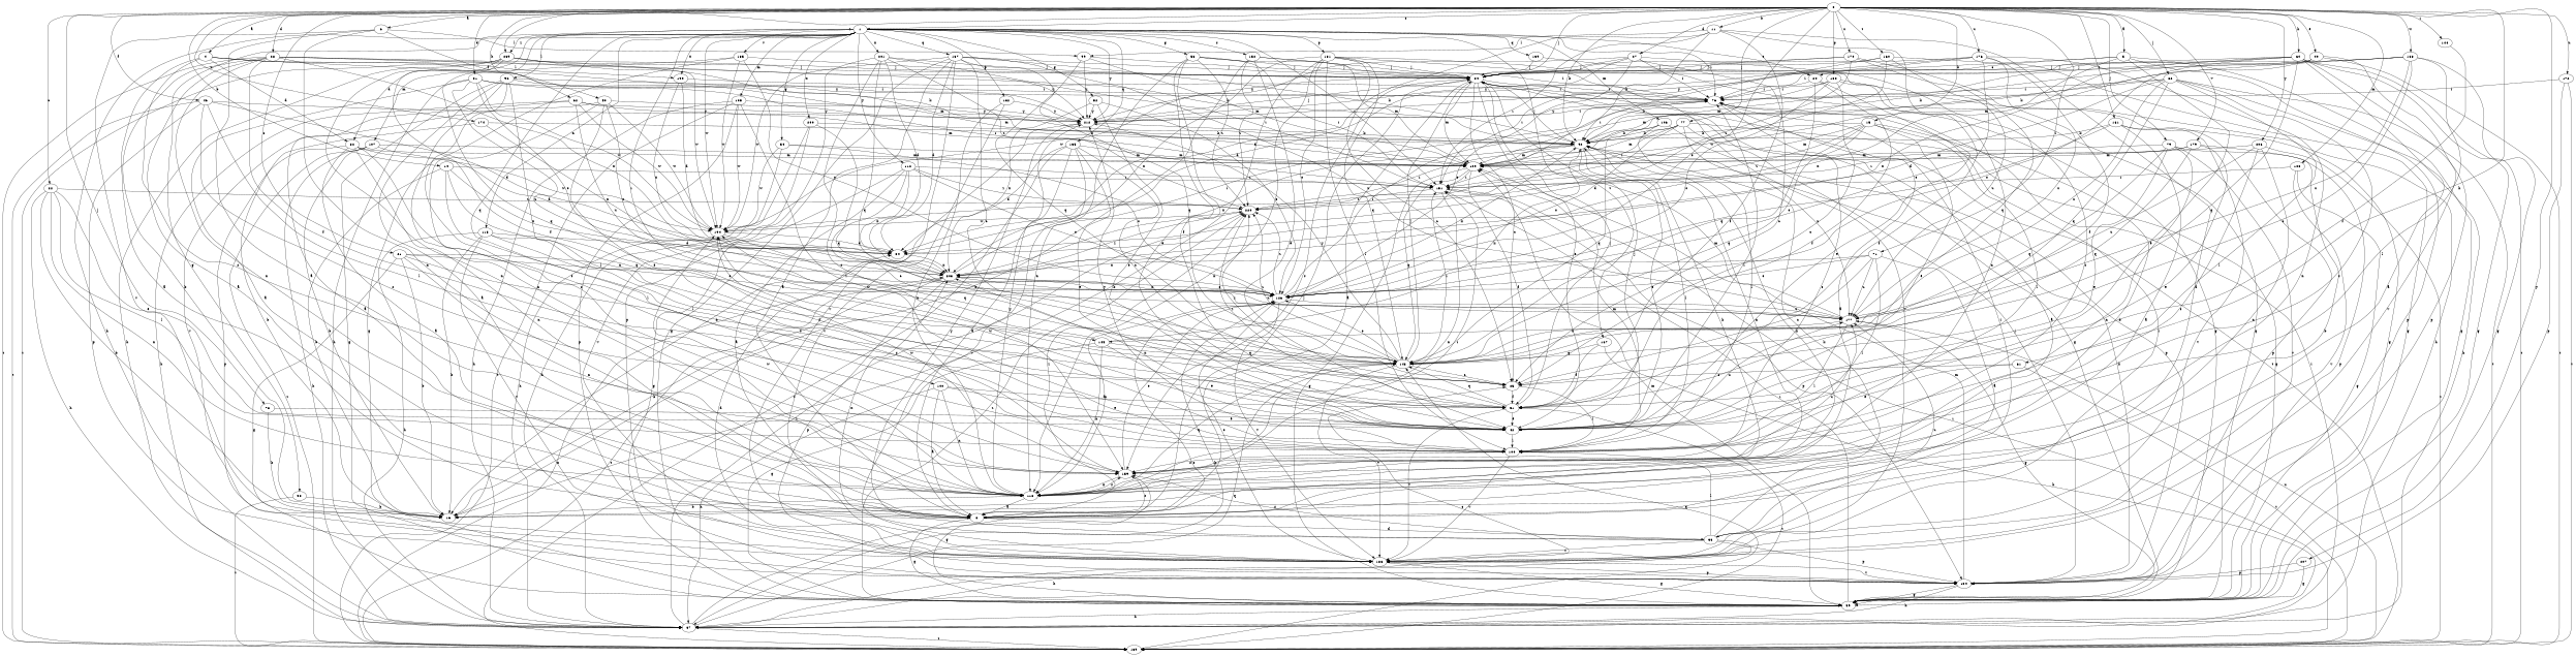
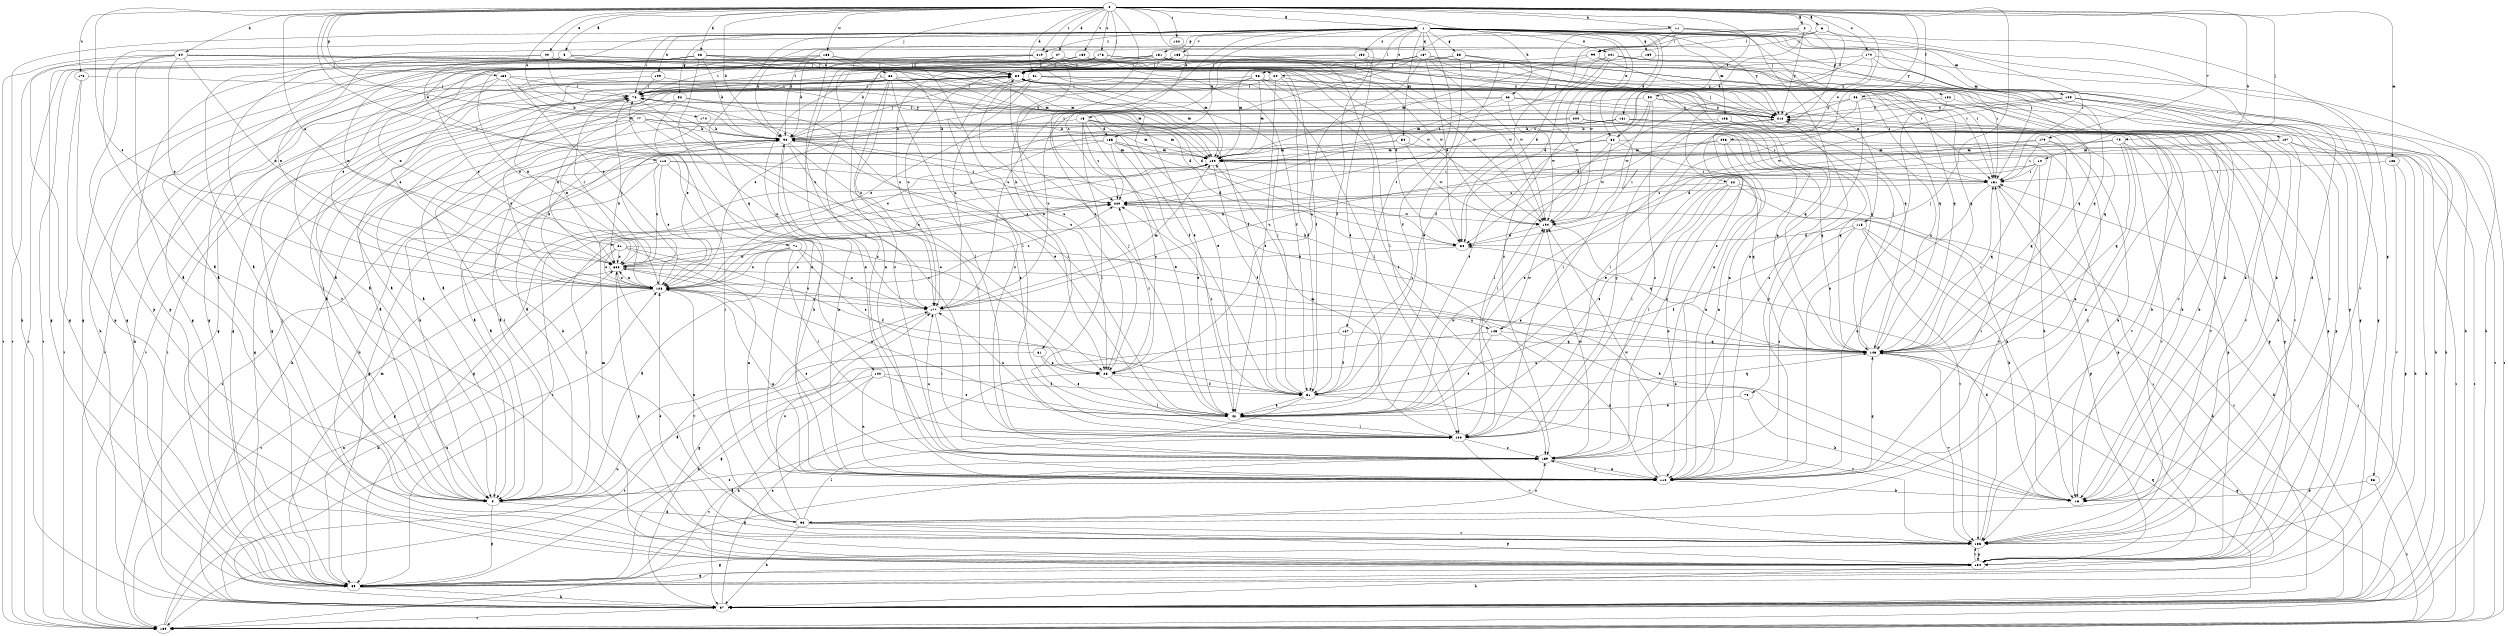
  strict digraph {
    0
    1
    4
    5
    6
    n6 [label=11]
    14
    15
    21
    22
    27
    28
    31
    40
    46
    61
    62
    64
    71
    77
    78
    79
    82
    84
    92
    103
    126
    130
    144
    160
    161
    170
    172
    174
    176
    179
    188
    206
-   207
-   219 [label=239]
+   219
    24
    32
    52
    53
    54
    58
    67
    76
    96
    105
    106
    107
    112
    115
    131
    132
    135
    137
    139
    140
    145
    151
    152
    167
    185
    194
    199
    200
    201
    212
    220
    8
    99
    159
    42
    59
    134
    n78 [label=803]
    50
    118
    186
    33
    34
    51
    16
    100
    143
    109
    25
    169
    177
-   0 -> 1 [label=s]
+   0 -> 1 [label=a]
    0 -> 4 [label=a]
    0 -> 5 [label=a]
    0 -> 6 [label=a]
    0 -> n6 [label=b]
    0 -> 14 [label=b]
    0 -> 15 [label=b]
    0 -> 21 [label=c]
    0 -> 22 [label=c]
    0 -> 27 [label=d]
    0 -> 28 [label=d]
    0 -> 31 [label=d]
    0 -> 40 [label=e]
    0 -> 46 [label=f]
    0 -> 61 [label=h]
    0 -> 62 [label=h]
    0 -> 64 [label=h]
    0 -> 71 [label=i]
    0 -> 77 [label=j]
    0 -> 78 [label=j]
    0 -> 79 [label=j]
    0 -> 82 [label=j]
    0 -> 84 [label=j]
    0 -> 92 [label=k]
    0 -> 103 [label=m]
    0 -> 126 [label=o]
    0 -> 130 [label=p]
    0 -> 144 [label=r]
    0 -> 160 [label=t]
    0 -> 161 [label=t]
    0 -> 170 [label=u]
    0 -> 172 [label=u]
    0 -> 174 [label=u]
    0 -> 176 [label=u]
    0 -> 179 [label=v]
    0 -> 188 [label=w]
    0 -> 206 [label=y]
-   0 -> 207 [label=y]
    0 -> 219 [label=z]
    1 -> 219 [label=z]
    1 -> 24 [label=c]
    1 -> 32 [label=d]
    1 -> 52 [label=g]
    1 -> 53 [label=g]
    1 -> 54 [label=g]
    1 -> 58 [label=g]
    1 -> 67 [label=h]
    1 -> 76 [label=i]
    1 -> 96 [label=l]
    1 -> 105 [label=m]
    1 -> 106 [label=m]
    1 -> 107 [label=m]
-   1 -> 112 [label=y]
+   1 -> 112 [label=n]
    1 -> 115 [label=n]
    1 -> 131 [label=p]
    1 -> 132 [label=p]
    1 -> 135 [label=q]
    1 -> 137 [label=q]
    1 -> 139 [label=q]
    1 -> 140 [label=q]
    1 -> 145 [label=r]
    1 -> 151 [label=r]
    1 -> 152 [label=s]
    1 -> 167 [label=t]
    1 -> 185 [label=v]
    1 -> 194 [label=w]
    1 -> 199 [label=x]
    1 -> 200 [label=x]
    1 -> 201 [label=x]
    1 -> 212 [label=y]
-   53 -> 220 [label=z]
+   1 -> 220 [label=z]
    4 -> 92 [label=k]
    4 -> 32 [label=d]
    4 -> 212 [label=y]
    4 -> 8 [label=a]
-   4 -> 199 [label=l]
+   4 -> 99 [label=l]
    4 -> 159 [label=s]
    5 -> 24 [label=c]
    5 -> 212 [label=y]
    5 -> 42 [label=e]
    5 -> 59 [label=g]
    5 -> 134 [label=p]
    5 -> n78 [label=x]
    6 -> 8 [label=a]
    6 -> 99 [label=l]
    6 -> 50 [label=f]
-   6 -> 118 [label=n]
+   161 -> 118 [label=n]
    6 -> 186 [label=v]
    n6 -> 92 [label=k]
    n6 -> 151 [label=r]
    n6 -> 99 [label=l]
    n6 -> 118 [label=n]
    n6 -> 33 [label=d]
    n6 -> 34 [label=d]
    n6 -> 51 [label=f]
    14 -> 151 [label=r]
    14 -> n78 [label=x]
    14 -> 16 [label=b]
    14 -> 100 [label=l]
    14 -> 143 [label=q]
    15 -> 92 [label=k]
    15 -> 220 [label=z]
    15 -> 42 [label=e]
-   15 -> 34 [label=d]
+   15 -> 135 [label=d]
    15 -> 16 [label=b]
    15 -> 100 [label=l]
    15 -> 143 [label=q]
    15 -> 109 [label=m]
    21 -> 126 [label=o]
    21 -> 59 [label=g]
    21 -> n78 [label=x]
    21 -> 118 [label=n]
    21 -> 51 [label=f]
    21 -> 16 [label=b]
    22 -> 67 [label=h]
    22 -> 220 [label=z]
    22 -> 42 [label=e]
    22 -> 118 [label=n]
    22 -> 16 [label=b]
    22 -> 100 [label=l]
    27 -> 84 [label=j]
    27 -> 126 [label=o]
    27 -> 76 [label=i]
    27 -> 194 [label=w]
    27 -> 159 [label=s]
    27 -> 34 [label=d]
    27 -> 25 [label=c]
    28 -> 84 [label=j]
    28 -> 92 [label=k]
    28 -> 212 [label=y]
    28 -> 8 [label=a]
    28 -> n78 [label=x]
    28 -> 118 [label=n]
    28 -> 51 [label=f]
    28 -> 16 [label=b]
    28 -> 169 [label=t]
    31 -> 126 [label=o]
    31 -> 76 [label=i]
    31 -> 151 [label=r]
    31 -> 194 [label=w]
    31 -> 8 [label=a]
    31 -> 143 [label=q]
    31 -> 177 [label=u]
    40 -> 84 [label=j]
    40 -> 92 [label=k]
    40 -> 186 [label=v]
    40 -> 109 [label=m]
    40 -> 169 [label=t]
    46 -> 212 [label=y]
    46 -> 159 [label=s]
    46 -> 134 [label=p]
    46 -> 34 [label=d]
    46 -> 100 [label=l]
    46 -> 169 [label=t]
    61 -> 42 [label=e]
    61 -> 25 [label=c]
    61 -> 169 [label=t]
    62 -> 67 [label=h]
    62 -> 194 [label=w]
    62 -> 212 [label=y]
    62 -> 8 [label=a]
    62 -> 109 [label=m]
    62 -> 177 [label=u]
    64 -> 84 [label=j]
    64 -> 126 [label=o]
    64 -> 8 [label=a]
    64 -> 59 [label=g]
    64 -> 134 [label=p]
    64 -> n78 [label=x]
    64 -> 143 [label=q]
    64 -> 109 [label=m]
    64 -> 169 [label=t]
    71 -> 126 [label=o]
    71 -> 8 [label=a]
    71 -> n78 [label=x]
    71 -> 100 [label=l]
    71 -> 25 [label=c]
    71 -> 177 [label=u]
    77 -> 92 [label=k]
    77 -> 126 [label=o]
    77 -> 151 [label=r]
    77 -> 8 [label=a]
    77 -> 59 [label=g]
    77 -> 109 [label=m]
    77 -> 177 [label=u]
    78 -> 42 [label=e]
    78 -> 16 [label=b]
    79 -> 42 [label=e]
    79 -> 134 [label=p]
    79 -> 118 [label=n]
    79 -> 186 [label=v]
    79 -> 143 [label=q]
    79 -> 109 [label=m]
    82 -> 67 [label=h]
    82 -> 76 [label=i]
    82 -> 159 [label=s]
    82 -> 34 [label=d]
    82 -> 100 [label=l]
    82 -> 143 [label=q]
    82 -> 109 [label=m]
    82 -> 169 [label=t]
    82 -> 177 [label=u]
    84 -> 76 [label=i]
    84 -> 8 [label=a]
    84 -> 159 [label=s]
    84 -> 42 [label=e]
    84 -> 59 [label=g]
    84 -> 109 [label=m]
    84 -> 25 [label=c]
    84 -> 169 [label=t]
    92 -> 84 [label=j]
    92 -> 220 [label=z]
    92 -> 42 [label=e]
    92 -> n78 [label=x]
    92 -> 118 [label=n]
    92 -> 100 [label=l]
    92 -> 109 [label=m]
    103 -> 151 [label=r]
    103 -> 59 [label=g]
    103 -> 186 [label=v]
    126 -> 92 [label=k]
    126 -> 67 [label=h]
    126 -> 76 [label=i]
    126 -> 220 [label=z]
    126 -> n78 [label=x]
    126 -> 118 [label=n]
    126 -> 186 [label=v]
    126 -> 177 [label=u]
    130 -> 92 [label=k]
    130 -> 126 [label=o]
    130 -> 76 [label=i]
    130 -> 59 [label=g]
    130 -> 51 [label=f]
    130 -> 25 [label=c]
    144 -> 51 [label=f]
    160 -> 84 [label=j]
    160 -> 151 [label=r]
    160 -> 194 [label=w]
    160 -> 59 [label=g]
    160 -> 177 [label=u]
    161 -> 92 [label=k]
    161 -> 126 [label=o]
    161 -> 8 [label=a]
    161 -> 134 [label=p]
    161 -> 186 [label=v]
    170 -> 84 [label=j]
    170 -> 67 [label=h]
    170 -> 212 [label=y]
    170 -> 220 [label=z]
    170 -> 143 [label=q]
    172 -> 76 [label=i]
    172 -> 134 [label=p]
    172 -> 169 [label=t]
    174 -> 92 [label=k]
    174 -> n78 [label=x]
    174 -> 16 [label=b]
    176 -> 84 [label=j]
    176 -> 126 [label=o]
    176 -> 151 [label=r]
    176 -> 212 [label=y]
    176 -> 118 [label=n]
    176 -> 51 [label=f]
    176 -> 177 [label=u]
    179 -> 151 [label=r]
    179 -> 42 [label=e]
    179 -> 16 [label=b]
    179 -> 143 [label=q]
    179 -> 109 [label=m]
    188 -> 84 [label=j]
    188 -> 92 [label=k]
    188 -> 76 [label=i]
    188 -> 59 [label=g]
    188 -> 100 [label=l]
    188 -> 25 [label=c]
    188 -> 177 [label=u]
    206 -> 159 [label=s]
    206 -> 118 [label=n]
    206 -> 109 [label=m]
    206 -> 169 [label=t]
    206 -> 177 [label=u]
-   207 -> 59 [label=g]
-   207 -> 134 [label=p]
    219 -> 84 [label=j]
    219 -> 67 [label=h]
    219 -> 194 [label=w]
    219 -> 118 [label=n]
    219 -> 51 [label=f]
    219 -> 109 [label=m]
    219 -> 169 [label=t]
    24 -> 76 [label=i]
    24 -> 42 [label=e]
    24 -> 51 [label=f]
    24 -> 143 [label=q]
    32 -> 194 [label=w]
    32 -> 8 [label=a]
    32 -> 134 [label=p]
    32 -> 118 [label=n]
    32 -> 100 [label=l]
    32 -> 109 [label=m]
    52 -> 126 [label=o]
    52 -> 212 [label=y]
    52 -> 42 [label=e]
    52 -> n78 [label=x]
    53 -> 84 [label=j]
    53 -> 76 [label=i]
    53 -> 151 [label=r]
    53 -> 42 [label=e]
    53 -> 118 [label=n]
    53 -> 51 [label=f]
    54 -> 126 [label=o]
    54 -> 67 [label=h]
    54 -> 194 [label=w]
    54 -> 109 [label=m]
    58 -> 16 [label=b]
    58 -> 169 [label=t]
    67 -> 126 [label=o]
    67 -> 76 [label=i]
    67 -> 220 [label=z]
    67 -> 143 [label=q]
    67 -> 25 [label=c]
    67 -> 169 [label=t]
    76 -> 212 [label=y]
    76 -> 8 [label=a]
    76 -> 159 [label=s]
    96 -> 76 [label=i]
    96 -> 8 [label=a]
    96 -> 159 [label=s]
    96 -> 59 [label=g]
    96 -> 118 [label=n]
    96 -> 100 [label=l]
    96 -> 109 [label=m]
    105 -> 67 [label=h]
    105 -> 194 [label=w]
    105 -> 212 [label=y]
    105 -> 134 [label=p]
    105 -> 100 [label=l]
    105 -> 169 [label=t]
    106 -> 92 [label=k]
    106 -> 134 [label=p]
    106 -> 100 [label=l]
    106 -> 143 [label=q]
    107 -> 67 [label=h]
    107 -> 34 [label=d]
    107 -> 16 [label=b]
    107 -> 109 [label=m]
    107 -> 169 [label=t]
    112 -> 126 [label=o]
    112 -> 151 [label=r]
    112 -> 220 [label=z]
    112 -> 8 [label=a]
    112 -> 59 [label=g]
    112 -> n78 [label=x]
    112 -> 25 [label=c]
    115 -> 67 [label=h]
    115 -> 159 [label=s]
    115 -> 186 [label=v]
    115 -> 34 [label=d]
    115 -> 51 [label=f]
    115 -> 16 [label=b]
    131 -> 84 [label=j]
    131 -> 126 [label=o]
    131 -> 59 [label=g]
    131 -> n78 [label=x]
    131 -> 118 [label=n]
    131 -> 186 [label=v]
    131 -> 16 [label=b]
    131 -> 100 [label=l]
    131 -> 143 [label=q]
    131 -> 25 [label=c]
    132 -> 212 [label=y]
    132 -> 118 [label=n]
    132 -> 186 [label=v]
    135 -> 8 [label=a]
    135 -> 42 [label=e]
    135 -> 186 [label=v]
    135 -> 34 [label=d]
    135 -> 109 [label=m]
    135 -> 25 [label=c]
    135 -> 169 [label=t]
    137 -> 84 [label=j]
    137 -> 92 [label=k]
    137 -> 194 [label=w]
    137 -> 8 [label=a]
    137 -> 59 [label=g]
    137 -> 186 [label=v]
    137 -> 34 [label=d]
    137 -> 143 [label=q]
    137 -> 25 [label=c]
    137 -> 177 [label=u]
    139 -> 84 [label=j]
    139 -> 59 [label=g]
    140 -> 67 [label=h]
    140 -> 8 [label=a]
    140 -> 42 [label=e]
    140 -> 118 [label=n]
    140 -> 51 [label=f]
    145 -> 92 [label=k]
    145 -> 194 [label=w]
    145 -> 42 [label=e]
    145 -> 59 [label=g]
    145 -> 118 [label=n]
    145 -> 143 [label=q]
    151 -> 220 [label=z]
    151 -> 134 [label=p]
    151 -> 118 [label=n]
    152 -> 84 [label=j]
    152 -> 220 [label=z]
    152 -> 42 [label=e]
    152 -> 16 [label=b]
    152 -> 109 [label=m]
    167 -> 67 [label=h]
    167 -> 51 [label=f]
    167 -> 143 [label=q]
    185 -> 84 [label=j]
    185 -> 126 [label=o]
    185 -> 67 [label=h]
    185 -> 194 [label=w]
    185 -> 59 [label=g]
    194 -> 34 [label=d]
    194 -> 143 [label=q]
    199 -> 76 [label=i]
    199 -> n78 [label=x]
    199 -> 34 [label=d]
    200 -> 92 [label=k]
    200 -> 67 [label=h]
    200 -> 186 [label=v]
    200 -> 143 [label=q]
    201 -> 84 [label=j]
    201 -> 151 [label=r]
    201 -> 220 [label=z]
    201 -> 159 [label=s]
    201 -> 134 [label=p]
    201 -> 34 [label=d]
    201 -> 143 [label=q]
    212 -> 84 [label=j]
    212 -> 92 [label=k]
    212 -> 76 [label=i]
    212 -> 16 [label=b]
    220 -> 194 [label=w]
    8 -> 84 [label=j]
-   8 -> 92 [label=k]
+   92 -> 8 [label=k]
    8 -> 220 [label=z]
    8 -> 159 [label=s]
    8 -> 59 [label=g]
    8 -> 33 [label=d]
    99 -> 84 [label=j]
    99 -> 212 [label=y]
    99 -> 143 [label=q]
    99 -> 109 [label=m]
    159 -> 126 [label=o]
    159 -> 194 [label=w]
    159 -> 59 [label=g]
    159 -> 118 [label=n]
    159 -> 177 [label=u]
    42 -> 84 [label=j]
    42 -> 76 [label=i]
    42 -> 194 [label=w]
    42 -> n78 [label=x]
    42 -> 100 [label=l]
    42 -> 177 [label=u]
    59 -> 67 [label=h]
    59 -> 151 [label=r]
    59 -> 220 [label=z]
    59 -> 109 [label=m]
    134 -> 84 [label=j]
    134 -> 92 [label=k]
    134 -> 67 [label=h]
    134 -> 59 [label=g]
    134 -> 186 [label=v]
    134 -> 109 [label=m]
    n78 -> 126 [label=o]
    n78 -> 76 [label=i]
    n78 -> 220 [label=z]
    n78 -> 134 [label=p]
    n78 -> 16 [label=b]
    n78 -> 169 [label=t]
    n78 -> 177 [label=u]
    50 -> 126 [label=o]
    50 -> 194 [label=w]
    50 -> 212 [label=y]
    50 -> 159 [label=s]
    50 -> 42 [label=e]
    50 -> 186 [label=v]
    118 -> 92 [label=k]
    118 -> 151 [label=r]
    118 -> 194 [label=w]
    118 -> 212 [label=y]
    118 -> 8 [label=a]
    118 -> 159 [label=s]
    118 -> 16 [label=b]
    118 -> 143 [label=q]
    186 -> 126 [label=o]
    186 -> 76 [label=i]
    186 -> 59 [label=g]
    186 -> 134 [label=p]
    186 -> 34 [label=d]
    33 -> 92 [label=k]
    33 -> 67 [label=h]
    33 -> 76 [label=i]
    33 -> 212 [label=y]
    33 -> 159 [label=s]
    33 -> 134 [label=p]
    33 -> n78 [label=x]
    33 -> 186 [label=v]
    33 -> 100 [label=l]
    33 -> 177 [label=u]
    34 -> n78 [label=x]
    51 -> 84 [label=j]
    51 -> 220 [label=z]
    51 -> 42 [label=e]
    51 -> 186 [label=v]
    51 -> 143 [label=q]
    51 -> 169 [label=t]
    100 -> 212 [label=y]
    100 -> 159 [label=s]
    100 -> 186 [label=v]
    100 -> 109 [label=m]
    143 -> 84 [label=j]
    143 -> 126 [label=o]
    143 -> 151 [label=r]
    143 -> 212 [label=y]
    143 -> 220 [label=z]
    143 -> 186 [label=v]
    143 -> 25 [label=c]
    109 -> 151 [label=r]
    109 -> 59 [label=g]
    109 -> 51 [label=f]
    109 -> 143 [label=q]
    25 -> 220 [label=z]
    25 -> 51 [label=f]
    25 -> 100 [label=l]
    169 -> 151 [label=r]
    169 -> n78 [label=x]
    169 -> 143 [label=q]
    169 -> 177 [label=u]
    177 -> 145 [label=u]
    177 -> 59 [label=g]
    177 -> 100 [label=l]
    177 -> 109 [label=m]
  }
